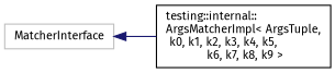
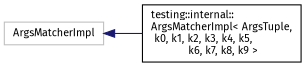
  digraph {
    rankdir=LR
    fontname="Fira Sans"
    node [fillcolor=white fontname="Fira Sans" fontsize=10 shape=record style=filled]
-   n1 [color=grey75 height=0.2 label=MatcherInterface width=0.4]
+   n1 [color=grey75 height=0.2 label=ArgsMatcherImpl width=0.4]
    n2 [color=black height=0.2 label="testing::internal::\lArgsMatcherImpl\< ArgsTuple,\l k0, k1, k2, k3, k4, k5,\l k6, k7, k8, k9 \>" width=0.4]
    n1 -> n2 [color=midnightblue dir=back fontname="Fira Sans" fontsize=10 labelfontname=Helvetica labelfontsize=10 style=solid]
  }
